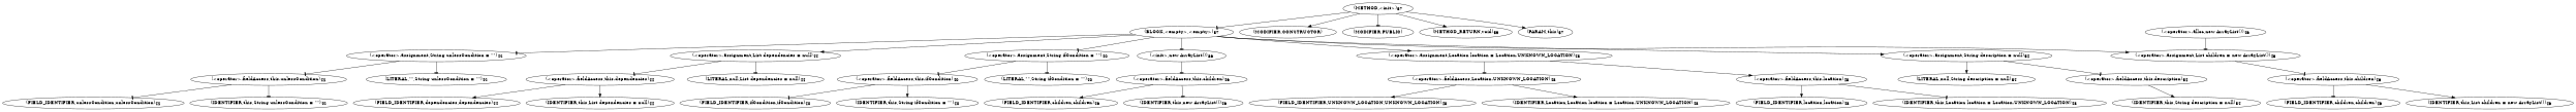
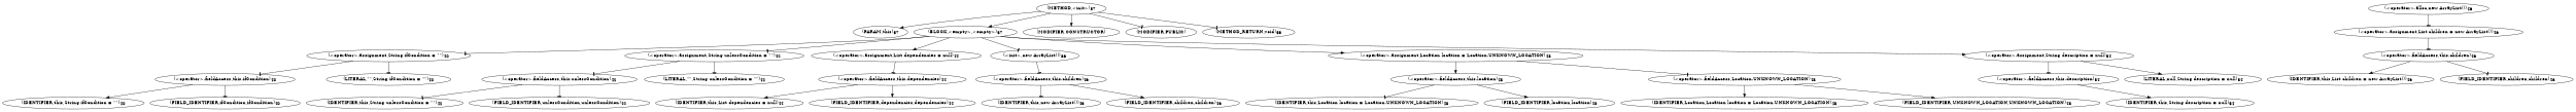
  digraph {
    edge [arrowhead=tee]
    n1 [label=<(METHOD,&lt;init&gt;)<SUB>57</SUB>>]
    n2 [label=<(PARAM,this)<SUB>57</SUB>>]
    n3 [label=<(BLOCK,&lt;empty&gt;,&lt;empty&gt;)<SUB>57</SUB>>]
    n4 [label=<(MODIFIER,CONSTRUCTOR)>]
    n5 [label=<(MODIFIER,PUBLIC)>]
    n6 [label=<(METHOD_RETURN,void)<SUB>59</SUB>>]
    n7 [label=<(&lt;operator&gt;.assignment,String ifCondition = &quot;&quot;)<SUB>40</SUB>>]
    n8 [label=<(&lt;operator&gt;.assignment,String unlessCondition = &quot;&quot;)<SUB>42</SUB>>]
    n9 [label=<(&lt;operator&gt;.assignment,List dependencies = null)<SUB>44</SUB>>]
    n10 [label=<(&lt;operator&gt;.assignment,List children = new ArrayList())<SUB>46</SUB>>]
    n11 [label=<(&lt;init&gt;,new ArrayList())<SUB>86</SUB>>]
    n12 [label=<(&lt;operator&gt;.assignment,Location location = Location.UNKNOWN_LOCATION)<SUB>48</SUB>>]
    n13 [label=<(&lt;operator&gt;.assignment,String description = null)<SUB>54</SUB>>]
    n14 [label=<(&lt;operator&gt;.fieldAccess,this.ifCondition)<SUB>40</SUB>>]
    n15 [label=<(LITERAL,&quot;&quot;,String ifCondition = &quot;&quot;)<SUB>40</SUB>>]
    n16 [label=<(&lt;operator&gt;.fieldAccess,this.unlessCondition)<SUB>42</SUB>>]
    n17 [label=<(LITERAL,&quot;&quot;,String unlessCondition = &quot;&quot;)<SUB>42</SUB>>]
    n18 [label=<(&lt;operator&gt;.fieldAccess,this.dependencies)<SUB>44</SUB>>]
-   n19 [label=<(LITERAL,null,List dependencies = null)<SUB>44</SUB>>]
    n20 [label=<(&lt;operator&gt;.fieldAccess,this.children)<SUB>46</SUB>>]
    n21 [label=<(&lt;operator&gt;.fieldAccess,this.children)<SUB>46</SUB>>]
    n22 [label=<(&lt;operator&gt;.fieldAccess,this.location)<SUB>48</SUB>>]
    n23 [label=<(&lt;operator&gt;.fieldAccess,Location.UNKNOWN_LOCATION)<SUB>48</SUB>>]
    n24 [label=<(&lt;operator&gt;.fieldAccess,this.description)<SUB>54</SUB>>]
    n25 [label=<(LITERAL,null,String description = null)<SUB>54</SUB>>]
    n26 [label=<(IDENTIFIER,this,String ifCondition = &quot;&quot;)<SUB>40</SUB>>]
    n27 [label=<(FIELD_IDENTIFIER,ifCondition,ifCondition)<SUB>40</SUB>>]
    n28 [label=<(IDENTIFIER,this,String unlessCondition = &quot;&quot;)<SUB>42</SUB>>]
    n29 [label=<(FIELD_IDENTIFIER,unlessCondition,unlessCondition)<SUB>42</SUB>>]
    n30 [label=<(IDENTIFIER,this,List dependencies = null)<SUB>44</SUB>>]
    n31 [label=<(FIELD_IDENTIFIER,dependencies,dependencies)<SUB>44</SUB>>]
    n32 [label=<(IDENTIFIER,this,List children = new ArrayList())<SUB>46</SUB>>]
    n33 [label=<(FIELD_IDENTIFIER,children,children)<SUB>46</SUB>>]
    n34 [label=<(&lt;operator&gt;.alloc,new ArrayList())<SUB>46</SUB>>]
    n35 [label=<(IDENTIFIER,this,new ArrayList())<SUB>46</SUB>>]
    n36 [label=<(FIELD_IDENTIFIER,children,children)<SUB>46</SUB>>]
    n37 [label=<(IDENTIFIER,this,Location location = Location.UNKNOWN_LOCATION)<SUB>48</SUB>>]
    n38 [label=<(FIELD_IDENTIFIER,location,location)<SUB>48</SUB>>]
    n39 [label=<(IDENTIFIER,Location,Location location = Location.UNKNOWN_LOCATION)<SUB>48</SUB>>]
    n40 [label=<(FIELD_IDENTIFIER,UNKNOWN_LOCATION,UNKNOWN_LOCATION)<SUB>48</SUB>>]
    n41 [label=<(IDENTIFIER,this,String description = null)<SUB>54</SUB>>]
    n1 -> n2 [arrowhead=normal]
-   n1 -> n3
+   n1 -> n3 [arrowhead=normal]
    n1 -> n4 [arrowhead=normal]
    n1 -> n5
-   n1 -> n6 [arrowhead=normal]
+   n1 -> n6
    n3 -> n7
    n3 -> n8
    n3 -> n9 [arrowhead=normal]
-   n3 -> n10 [arrowhead=normal]
    n3 -> n11
    n3 -> n12 [arrowhead=normal]
    n3 -> n13 [arrowhead=normal]
    n7 -> n14
    n7 -> n15
    n8 -> n16
    n8 -> n17
    n9 -> n18
-   n9 -> n19
    n10 -> n20
    n11 -> n21
    n12 -> n22 [arrowhead=normal]
    n12 -> n23
    n13 -> n24
    n13 -> n25 [arrowhead=normal]
    n14 -> n26 [arrowhead=normal]
    n14 -> n27
    n16 -> n28
    n16 -> n29
    n18 -> n30 [arrowhead=normal]
    n18 -> n31 [arrowhead=normal]
    n20 -> n32 [arrowhead=normal]
    n20 -> n33
    n21 -> n35
    n21 -> n36 [arrowhead=normal]
    n22 -> n37
    n22 -> n38 [arrowhead=normal]
    n23 -> n39 [arrowhead=normal]
    n23 -> n40 [arrowhead=normal]
    n24 -> n41 [arrowhead=normal]
    n34 -> n10
  }
